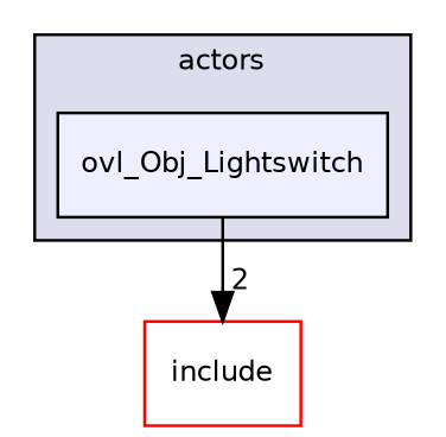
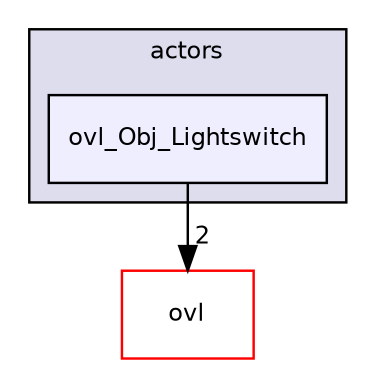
  digraph {
    compound=true
    node [fontname=Helvetica fontsize=10 shape=box style=filled]
    n1 [fillcolor="#eeeeff" label=ovl_Obj_Lightswitch pencolor=black]
-   n2 [color=red fillcolor=white label=include]
+   n2 [color=red fillcolor=white label=ovl]
    subgraph cluster_1 {
      bgcolor="#ddddee"
      fontname=Helvetica
      fontsize=10
      label=actors
      pencolor=black
      n1
    }
    n1 -> n2 [headlabel=2 labeldistance=1.5 labelfontname=Helvetica labelfontsize=10]
  }
